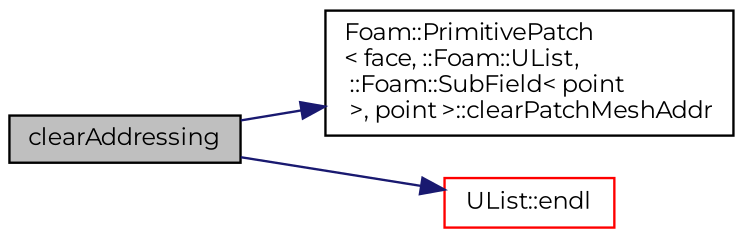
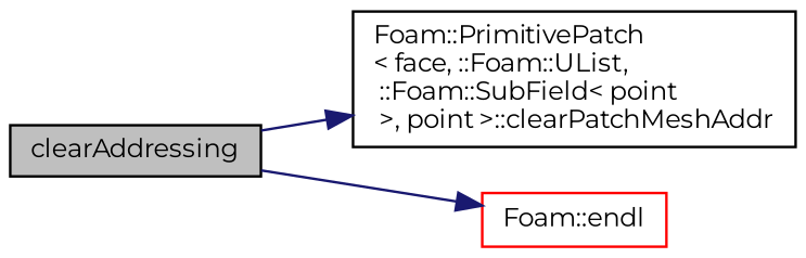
  digraph {
    rankdir=LR
    fontname=Montserrat
    node [color=black fontname=Montserrat fontsize=10 shape=record]
    edge [color=midnightblue fontname=Montserrat fontsize=10 labelfontname=FreeSans labelfontsize=10 style=solid]
    n1 [fillcolor=grey75 fontcolor=black height=0.2 label=clearAddressing style=filled width=0.4]
    n2 [height=0.2 label="Foam::PrimitivePatch\l\< face, ::Foam::UList,\l ::Foam::SubField\< point\l \>, point \>::clearPatchMeshAddr" width=0.4]
-   n3 [color=red height=0.2 label="UList::endl" width=0.4]
+   n3 [color=red height=0.2 label="Foam::endl" width=0.4]
    n1 -> n2
    n1 -> n3
  }
